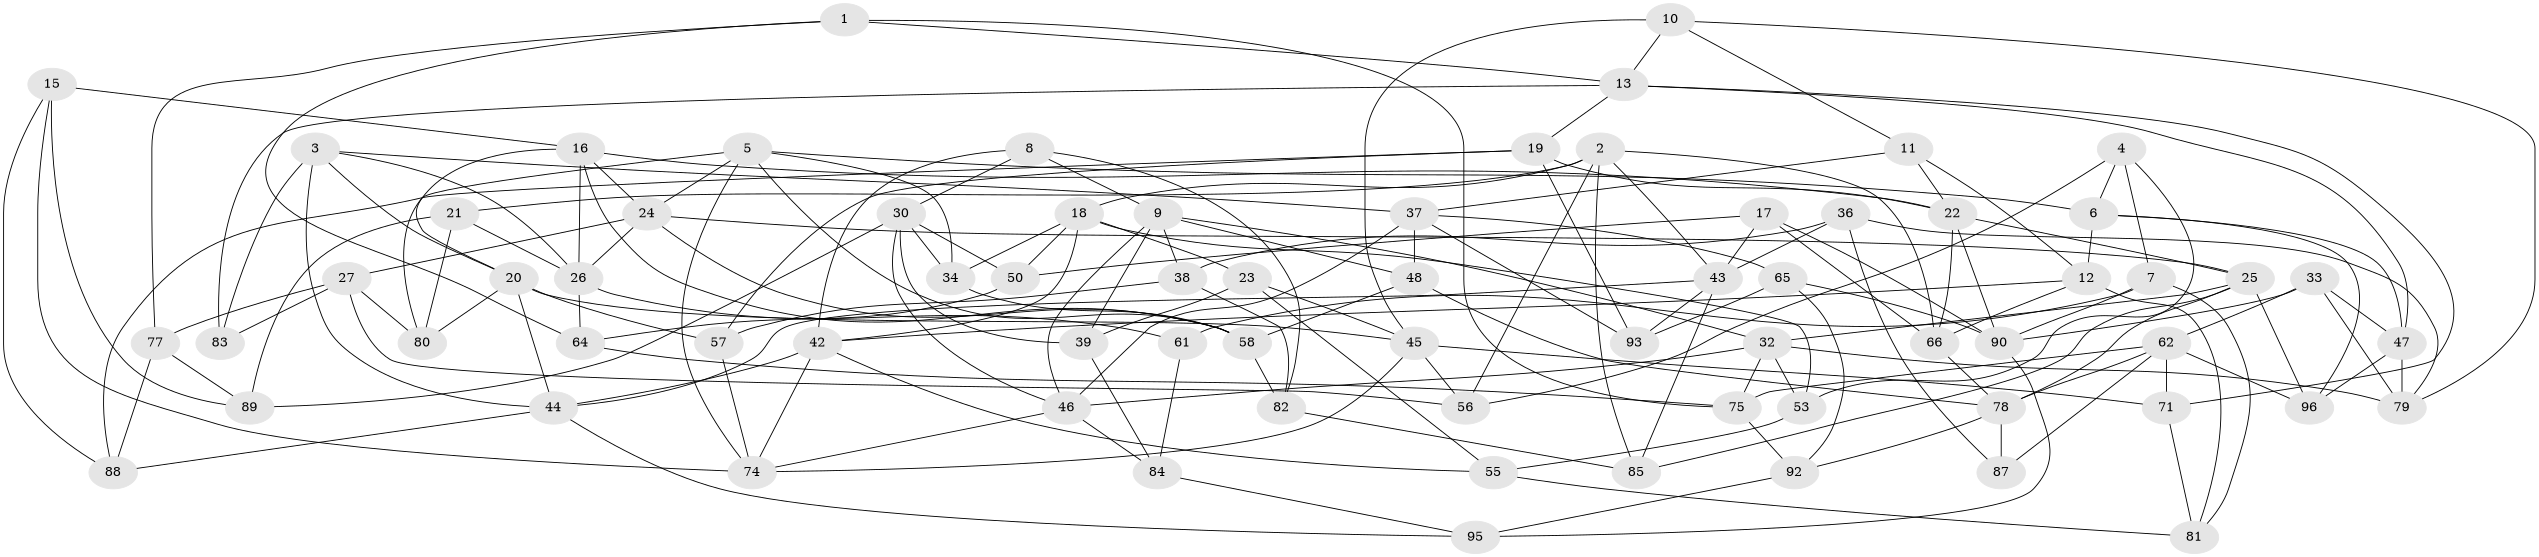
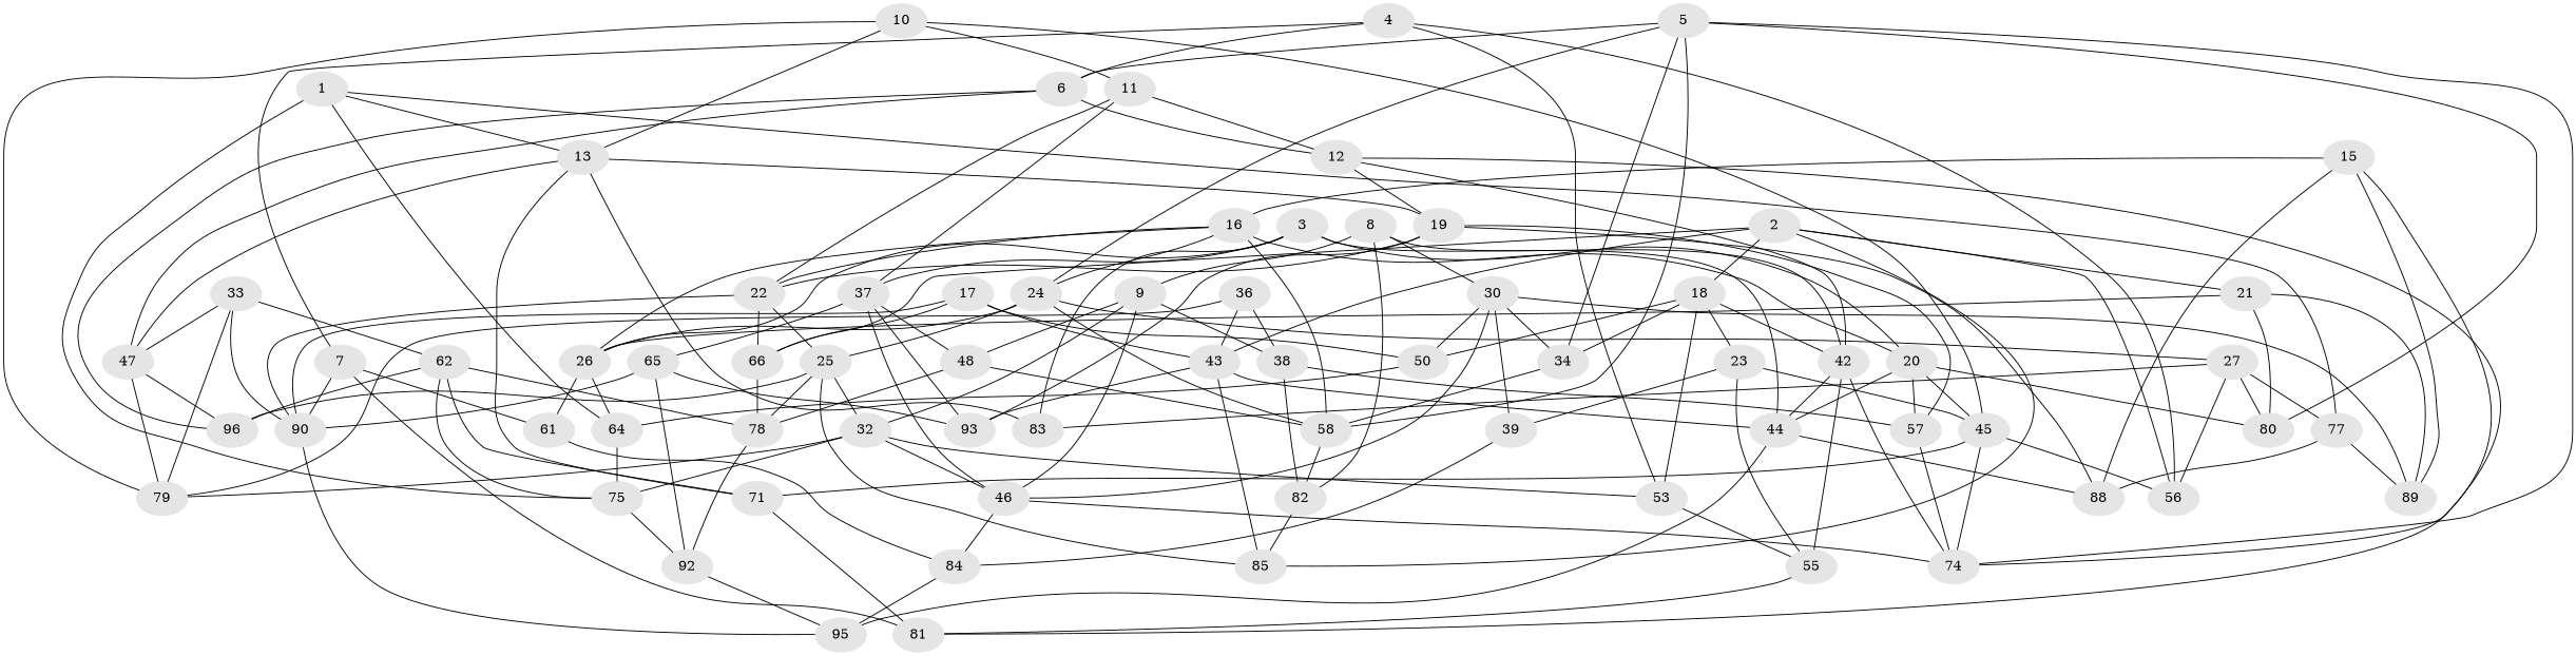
  graph {
    node [color=gray90 style=filled]
    13 [super="+67"]
    83
    47 [super="+59"]
    19 [super="+28"]
    71
    1
    64
    75
    77
    92
    88
    89
    2 [super="+52"]
    18 [super="+31"]
    21
    43 [super="+102"]
    56
    66
    85
    53
    34
    42 [super="+94"]
    50
    23
    26 [super="+103"]
    80
    44 [super="+54"]
    93
    78 [super="+86"]
    3 [super="+49"]
    20 [super="+58"]
    37 [super="+40"]
    45 [super="+63"]
    57
    61
    46 [super="+70"]
    48
    65
    95
    6 [super="+14"]
    12 [super="+97"]
    96
    4
    7
    81
    90 [super="+100"]
    55
    5 [super="+41"]
    24 [super="+60"]
    n50 [label=58 super="+101"]
    74 [super="+91"]
    25 [super="+51"]
    27 [super="+73"]
    82
    79 [super="+98"]
    84
    9 [super="+72"]
    32 [super="+69"]
    38
    39
    8
    30 [super="+99"]
    10
    11
    22 [super="+35"]
    16 [super="+29"]
    15
    17
-   87
    33
    62 [super="+76"]
    36
    13 -- 83
    13 -- 47
    13 -- 19
    13 -- 71
    47 -- 96
    47 -- 79 [weight=2]
    19 -- 88
    19 -- 93
    19 -- 57
    19 -- 22
    71 -- 81
    1 -- 13
    1 -- 64
    1 -- 75
    1 -- 77
    64 -- 75
    75 -- 92
    77 -- 88
    77 -- 89
    92 -- 95
    2 -- 18
    2 -- 21
    2 -- 43
    2 -- 56
    2 -- 66
    2 -- 85
    18 -- 53
    18 -- 34
    18 -- 42
    18 -- 50
    18 -- 23
    21 -- 89
    21 -- 26
    21 -- 80
    43 -- 85
    43 -- 44
    43 -- 93
    66 -- 78
    53 -- 55
    34 -- n50
    42 -- 44
    42 -- 55
    42 -- 74
    50 -- 64
    23 -- 45
    23 -- 55
    23 -- 39
    26 -- 64
    26 -- 61
    44 -- 88
    44 -- 95
    78 -- 92
-   78 -- 87
    3 -- 83 [weight=2]
    3 -- 26
    3 -- 44
    3 -- 20
    3 -- 37
    20 -- 80
    20 -- 44
    20 -- 45
    20 -- 57
    37 -- 93
    37 -- 46
    37 -- 48
    37 -- 65
    45 -- 71
    45 -- 56
    45 -- 74
    57 -- 74
    61 -- 84
    46 -- 74
    46 -- 84
    48 -- 78
    48 -- n50
    65 -- 92
    65 -- 93
    65 -- 90
    6 -- 47
    6 -- 12 [weight=2]
    6 -- 96
-   12 -- 66
+   12 -- 19
    12 -- 42
    12 -- 81
    4 -- 56
    4 -- 53
    4 -- 6
    4 -- 7
    7 -- 61
    7 -- 81
    7 -- 90
    90 -- 95
    55 -- 81
    5 -- 34
    5 -- 80
    5 -- 6
    5 -- 24
    5 -- n50
    5 -- 74
    24 -- 26
    24 -- n50
    24 -- 25
    24 -- 27
    n50 -- 82
    25 -- 85
    25 -- 78
    25 -- 96
    25 -- 32
    27 -- 83
    27 -- 77
    27 -- 56
    27 -- 80
    82 -- 85
    84 -- 95
    9 -- 46
    9 -- 48
    9 -- 32
    9 -- 38
-   9 -- 39
    32 -- 75
    32 -- 53
    32 -- 46
    32 -- 79
    38 -- 57
    38 -- 82
    39 -- 84
    8 -- 42
    8 -- 82
    8 -- 9
    8 -- 30
    30 -- 89
    30 -- 34
    30 -- 50
    30 -- 46
    30 -- 39
    10 -- 13
    10 -- 45
    10 -- 79
    10 -- 11
    11 -- 37
    11 -- 12
    11 -- 22
    22 -- 66
    22 -- 90
    22 -- 25
    16 -- 26
    16 -- 20
    16 -- 24
    16 -- n50
    16 -- 22
    15 -- 88
    15 -- 89
    15 -- 74
    15 -- 16
    17 -- 43
    17 -- 66
    17 -- 50
    17 -- 90
    33 -- 47
    33 -- 90
    33 -- 79
    33 -- 62
    62 -- 71
    62 -- 75
    62 -- 78
    62 -- 96
-   62 -- 87
    36 -- 43
    36 -- 79
    36 -- 38
-   36 -- 87
  }
